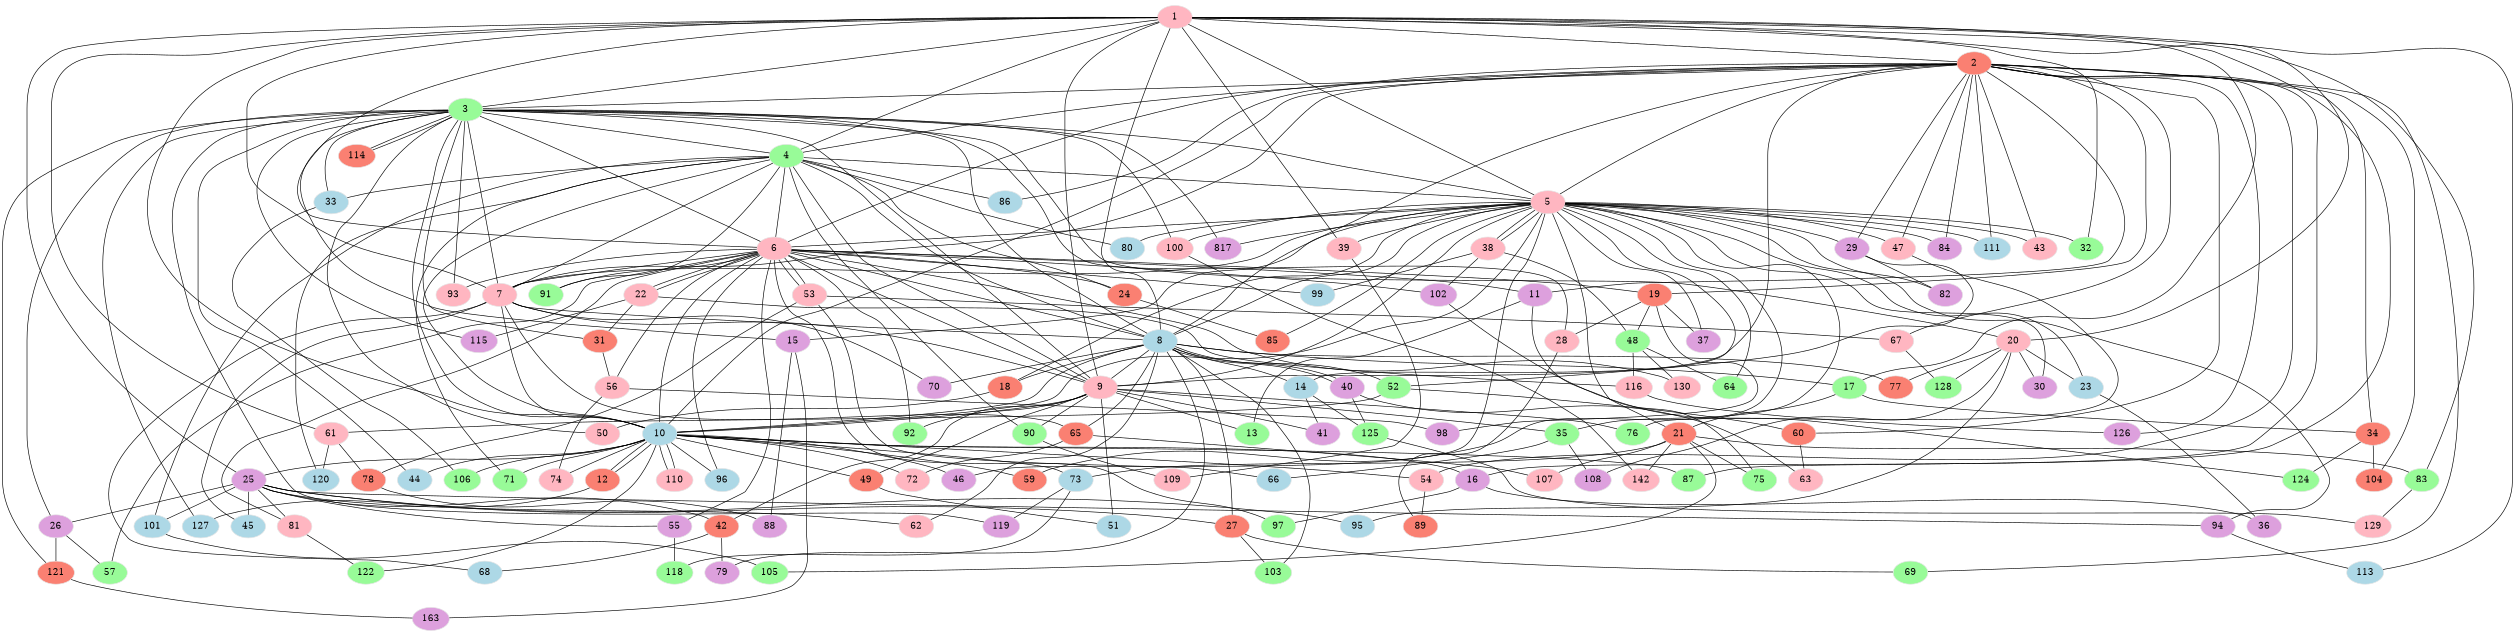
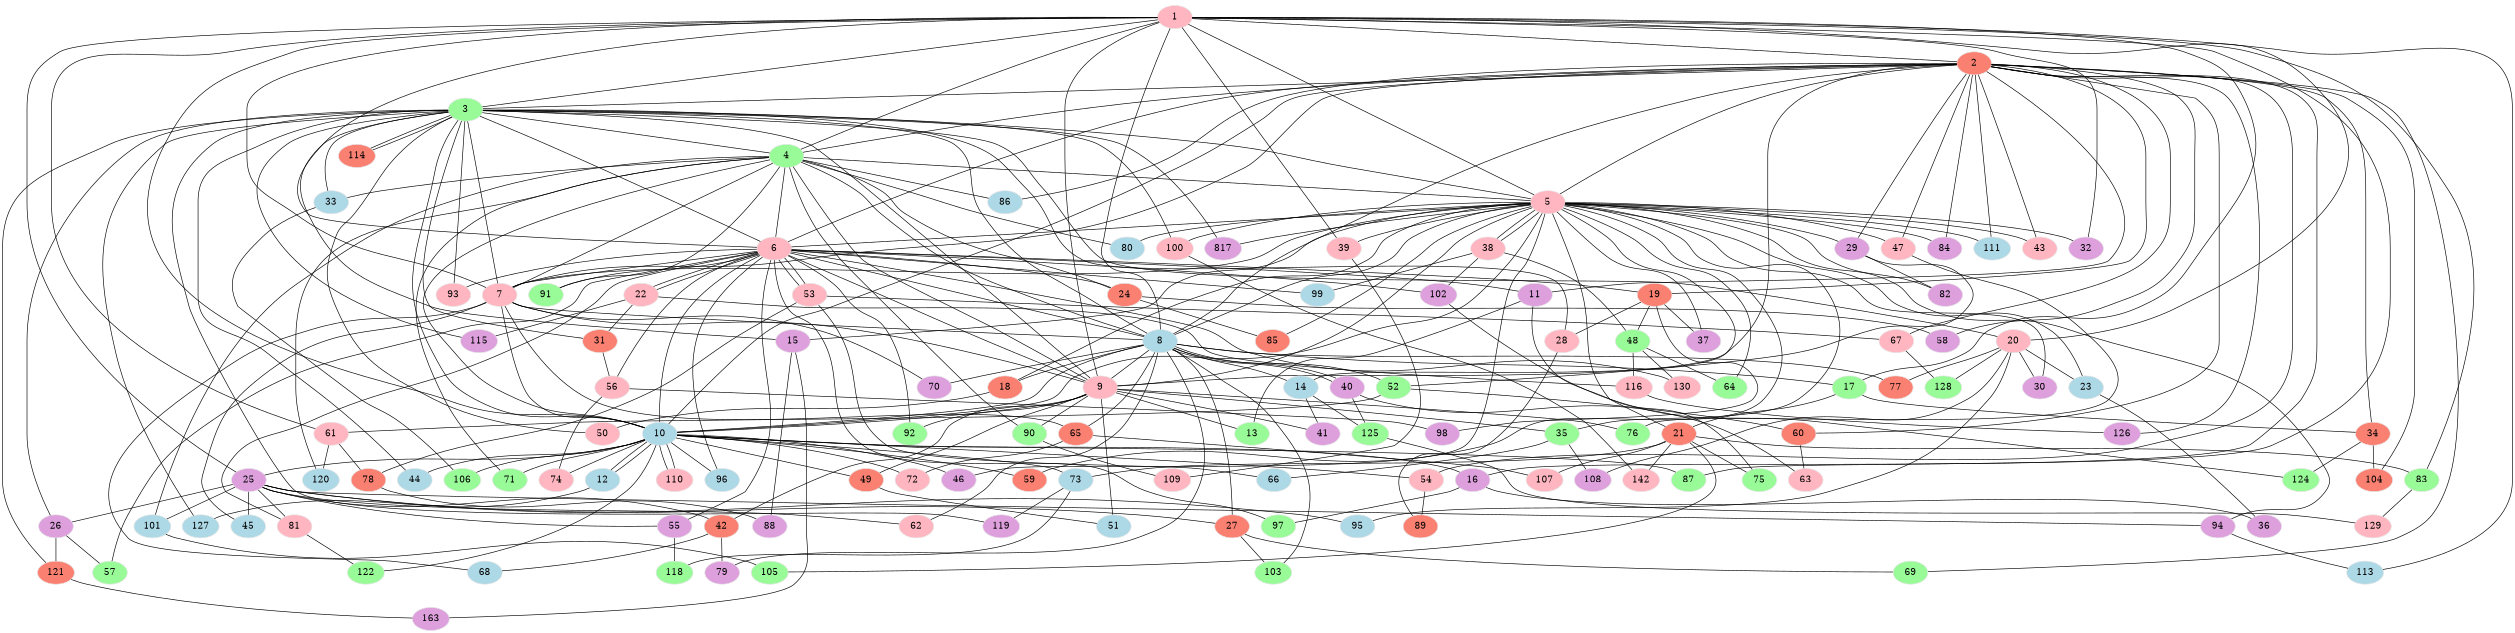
  graph {
    node [color=gray90 fillcolor=lightpink style=filled]
    2 [fillcolor=salmon]
    1
    3 [fillcolor=palegreen]
    4 [fillcolor=palegreen]
    5
    6
    7
    8 [fillcolor=lightblue]
    9
    10 [fillcolor=lightblue]
    17 [fillcolor=palegreen]
    20
    25 [fillcolor=plum]
-   32 [fillcolor=palegreen]
+   32 [fillcolor=plum]
    39
    61
    83 [fillcolor=palegreen]
    87 [fillcolor=palegreen]
    113 [fillcolor=lightblue]
    11 [fillcolor=plum]
    16 [fillcolor=plum]
    19 [fillcolor=salmon]
    29 [fillcolor=plum]
    34 [fillcolor=salmon]
    43
    47
    54
+   58 [fillcolor=plum]
    60 [fillcolor=salmon]
    67
    69 [fillcolor=palegreen]
    84 [fillcolor=plum]
    86 [fillcolor=lightblue]
    104 [fillcolor=salmon]
    111 [fillcolor=lightblue]
    126 [fillcolor=plum]
    15 [fillcolor=plum]
    26 [fillcolor=plum]
    28
    31 [fillcolor=salmon]
    33 [fillcolor=lightblue]
    44 [fillcolor=lightblue]
    50
    93
    100
    114 [fillcolor=salmon]
    115 [fillcolor=plum]
    n48 [fillcolor=plum label=817]
    119 [fillcolor=plum]
    121 [fillcolor=salmon]
    127 [fillcolor=lightblue]
    24 [fillcolor=salmon]
    71 [fillcolor=palegreen]
    80 [fillcolor=lightblue]
    90 [fillcolor=palegreen]
    91 [fillcolor=palegreen]
    101 [fillcolor=lightblue]
    120 [fillcolor=lightblue]
    14 [fillcolor=lightblue]
    18 [fillcolor=salmon]
    21 [fillcolor=salmon]
    23 [fillcolor=lightblue]
    30 [fillcolor=plum]
    35 [fillcolor=palegreen]
    37 [fillcolor=plum]
    38
    46 [fillcolor=plum]
    59 [fillcolor=salmon]
    64 [fillcolor=palegreen]
    82 [fillcolor=plum]
    85 [fillcolor=salmon]
    94 [fillcolor=plum]
    22
    53
    55 [fillcolor=plum]
    56
    57 [fillcolor=palegreen]
    81
    92 [fillcolor=palegreen]
    96 [fillcolor=lightblue]
    97 [fillcolor=palegreen]
    99 [fillcolor=lightblue]
    102 [fillcolor=plum]
    130
    45 [fillcolor=lightblue]
    65 [fillcolor=salmon]
    68 [fillcolor=lightblue]
    70 [fillcolor=plum]
    27 [fillcolor=salmon]
    40 [fillcolor=plum]
    52 [fillcolor=palegreen]
    62
    77 [fillcolor=salmon]
    79 [fillcolor=plum]
    103 [fillcolor=palegreen]
    13 [fillcolor=palegreen]
    41 [fillcolor=plum]
    42 [fillcolor=salmon]
    49 [fillcolor=salmon]
    51 [fillcolor=lightblue]
    76 [fillcolor=palegreen]
-   12 [fillcolor=salmon]
+   12 [fillcolor=lightblue]
    72
    73 [fillcolor=lightblue]
    74
    106 [fillcolor=palegreen]
    110
    122 [fillcolor=palegreen]
    95 [fillcolor=lightblue]
    108 [fillcolor=plum]
    128 [fillcolor=palegreen]
    109
    78 [fillcolor=salmon]
    129
    75 [fillcolor=palegreen]
    36 [fillcolor=plum]
    48 [fillcolor=palegreen]
    98 [fillcolor=plum]
    124 [fillcolor=palegreen]
    89 [fillcolor=salmon]
    63
    88 [fillcolor=plum]
    n123 [fillcolor=plum label=163]
    n124 [label=142]
    105 [fillcolor=palegreen]
    125 [fillcolor=palegreen]
    107
    66 [fillcolor=lightblue]
    116
    118 [fillcolor=palegreen]
    2 -- 3
    2 -- 4
    2 -- 5
    2 -- 6
    2 -- 7
    2 -- 8
    2 -- 9
    2 -- 10
    2 -- 11
    2 -- 16
    2 -- 19
    2 -- 29
    2 -- 34
    2 -- 43
    2 -- 47
    2 -- 54
+   2 -- 58
    2 -- 60
    2 -- 67
    2 -- 69
    2 -- 84
    2 -- 86
    2 -- 104
    2 -- 111
    2 -- 126
    1 -- 2
    1 -- 3
    1 -- 4
    1 -- 5
    1 -- 6
    1 -- 7
    1 -- 8
    1 -- 9
    1 -- 10
    1 -- 17
    1 -- 20
    1 -- 25
    1 -- 32
    1 -- 39
    1 -- 61
    1 -- 83
    1 -- 87
    1 -- 113
    3 -- 4
    3 -- 5
    3 -- 6
    3 -- 7
    3 -- 8
    3 -- 9
    3 -- 10
    3 -- 20
    3 -- 15
    3 -- 26
    3 -- 28
    3 -- 31
    3 -- 33
    3 -- 44
    3 -- 50
    3 -- 93
    3 -- 100
    3 -- 114
    3 -- 114
    3 -- 115
    3 -- n48
    3 -- 119
    3 -- 121
    3 -- 127
    4 -- 5
    4 -- 6
    4 -- 7
    4 -- 8
    4 -- 9
    4 -- 10
    4 -- 86
    4 -- 33
    4 -- 24
    4 -- 71
    4 -- 80
    4 -- 90
    4 -- 91
    4 -- 101
    4 -- 120
    5 -- 6
    5 -- 7
    5 -- 8
    5 -- 9
    5 -- 10
    5 -- 32
    5 -- 39
    5 -- 29
    5 -- 43
    5 -- 47
    5 -- 84
    5 -- 111
    5 -- 15
    5 -- 100
    5 -- n48
    5 -- 80
    5 -- 14
    5 -- 18
    5 -- 21
    5 -- 23
    5 -- 30
    5 -- 35
    5 -- 37
    5 -- 38
    5 -- 38
    5 -- 46
    5 -- 59
    5 -- 64
    5 -- 82
    5 -- 85
    5 -- 94
    6 -- 7
    6 -- 8
    6 -- 9
    6 -- 10
    6 -- 11
    6 -- 19
    6 -- 93
    6 -- 24
    6 -- 91
    6 -- 22
    6 -- 22
    6 -- 53
    6 -- 53
    6 -- 55
    6 -- 56
    6 -- 57
    6 -- 81
    6 -- 92
    6 -- 96
    6 -- 97
    6 -- 99
    6 -- 102
    6 -- 130
    7 -- 8
    7 -- 9
    7 -- 10
    7 -- 45
    7 -- 65
    7 -- 68
    7 -- 70
    8 -- 9
    8 -- 10
    8 -- 17
    8 -- 14
    8 -- 18
    8 -- 65
    8 -- 70
    8 -- 27
    8 -- 40
    8 -- 40
    8 -- 52
    8 -- 62
    8 -- 77
    8 -- 79
    8 -- 103
    9 -- 10
    9 -- 90
    9 -- 35
    9 -- 92
    9 -- 13
    9 -- 41
    9 -- 42
    9 -- 49
    9 -- 51
    9 -- 76
    10 -- 25
    10 -- 87
    10 -- 16
    10 -- 54
    10 -- 44
    10 -- 71
    10 -- 46
    10 -- 59
    10 -- 96
    10 -- 49
    10 -- 12
    10 -- 12
    10 -- 72
    10 -- 73
    10 -- 74
    10 -- 106
    10 -- 110
    10 -- 110
    10 -- 122
    17 -- 34
    17 -- 21
    20 -- 23
    20 -- 30
    20 -- 77
    20 -- 95
    20 -- 108
    20 -- 128
    25 -- 26
    25 -- 101
    25 -- 94
    25 -- 55
    25 -- 81
    25 -- 45
    25 -- 27
    25 -- 62
    25 -- 42
    25 -- 95
    39 -- 109
    61 -- 120
    61 -- 78
    83 -- 129
    11 -- 13
    11 -- 75
    16 -- 97
    16 -- 36
    19 -- 28
    19 -- 37
    19 -- 48
    19 -- 98
    29 -- 82
    29 -- 52
    34 -- 104
    34 -- 124
    47 -- 76
    54 -- 89
    60 -- 63
    67 -- 128
    15 -- 88
    15 -- n123
    26 -- 121
    26 -- 57
    28 -- 89
    31 -- 56
    33 -- 106
    100 -- n124
    121 -- n123
+   24 -- 58
    24 -- 85
    90 -- 109
    101 -- 105
    14 -- 41
    14 -- 125
    18 -- 50
    21 -- 83
    21 -- 73
    21 -- 75
    21 -- n124
    21 -- 105
    21 -- 107
    23 -- 36
    35 -- 108
    35 -- 66
    38 -- 99
    38 -- 102
    38 -- 48
    94 -- 113
    22 -- 31
    22 -- 115
    22 -- 116
    53 -- 67
    53 -- 78
    53 -- 66
    55 -- 118
    56 -- 74
    56 -- 98
    81 -- 122
    102 -- 124
    65 -- 72
    65 -- 107
    27 -- 69
    27 -- 103
    40 -- 63
    40 -- 125
    52 -- 61
    52 -- 60
    42 -- 68
    42 -- 79
    49 -- 51
    12 -- 127
    73 -- 119
    73 -- 118
    78 -- 88
    48 -- 64
    48 -- 130
    48 -- 116
    125 -- 129
    116 -- 126
  }
